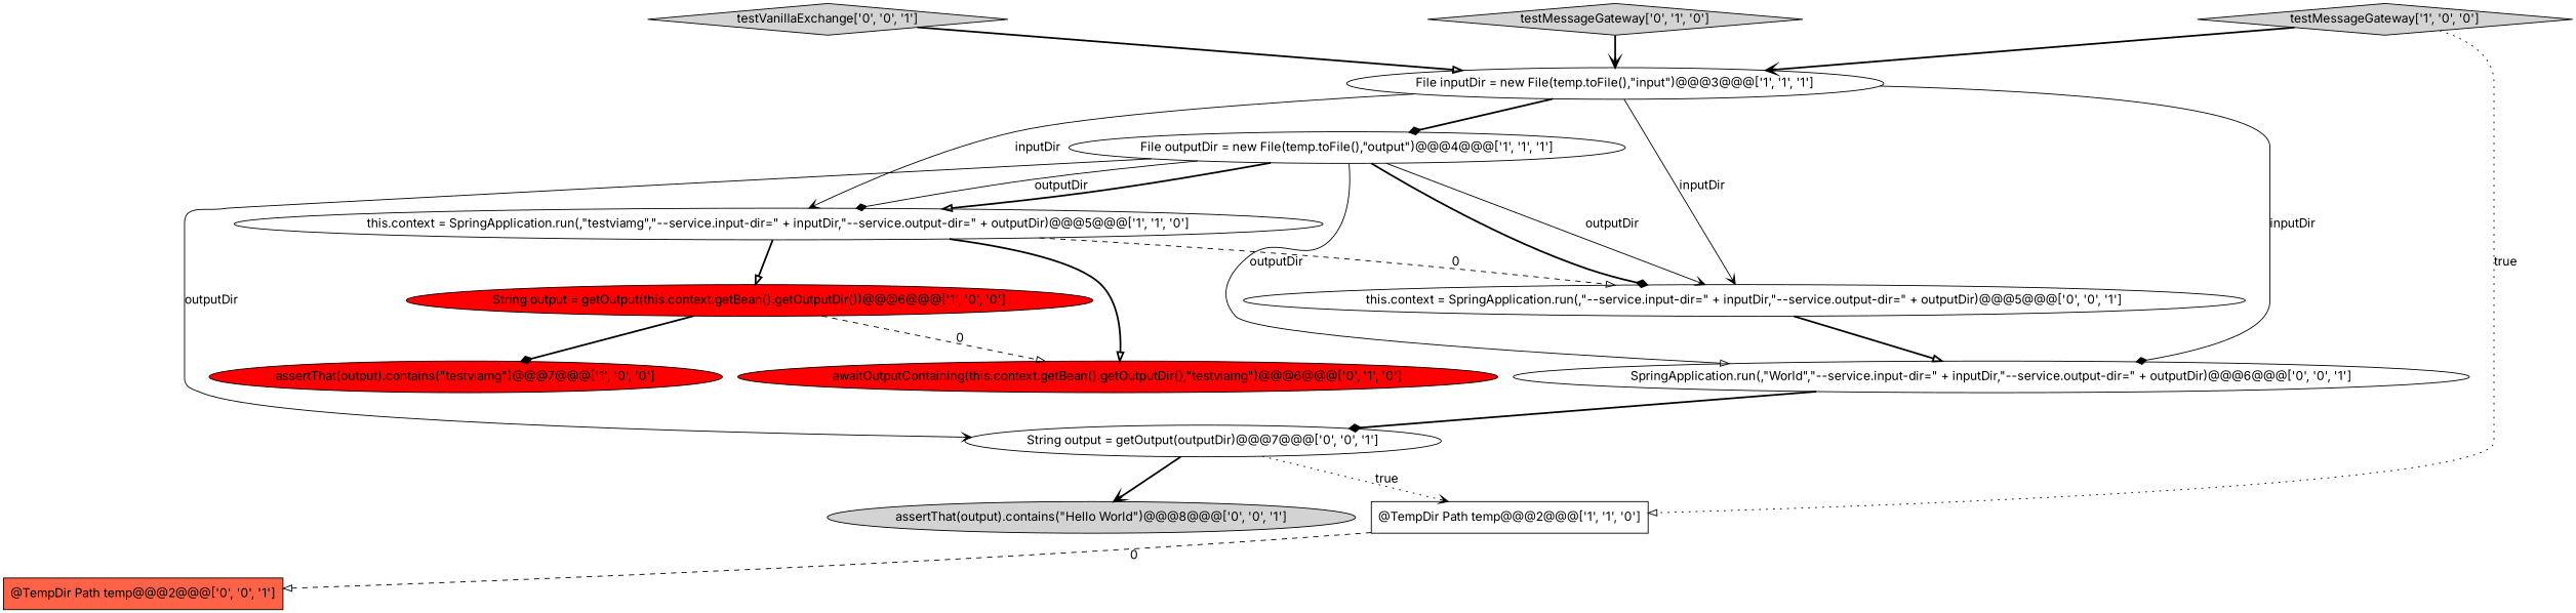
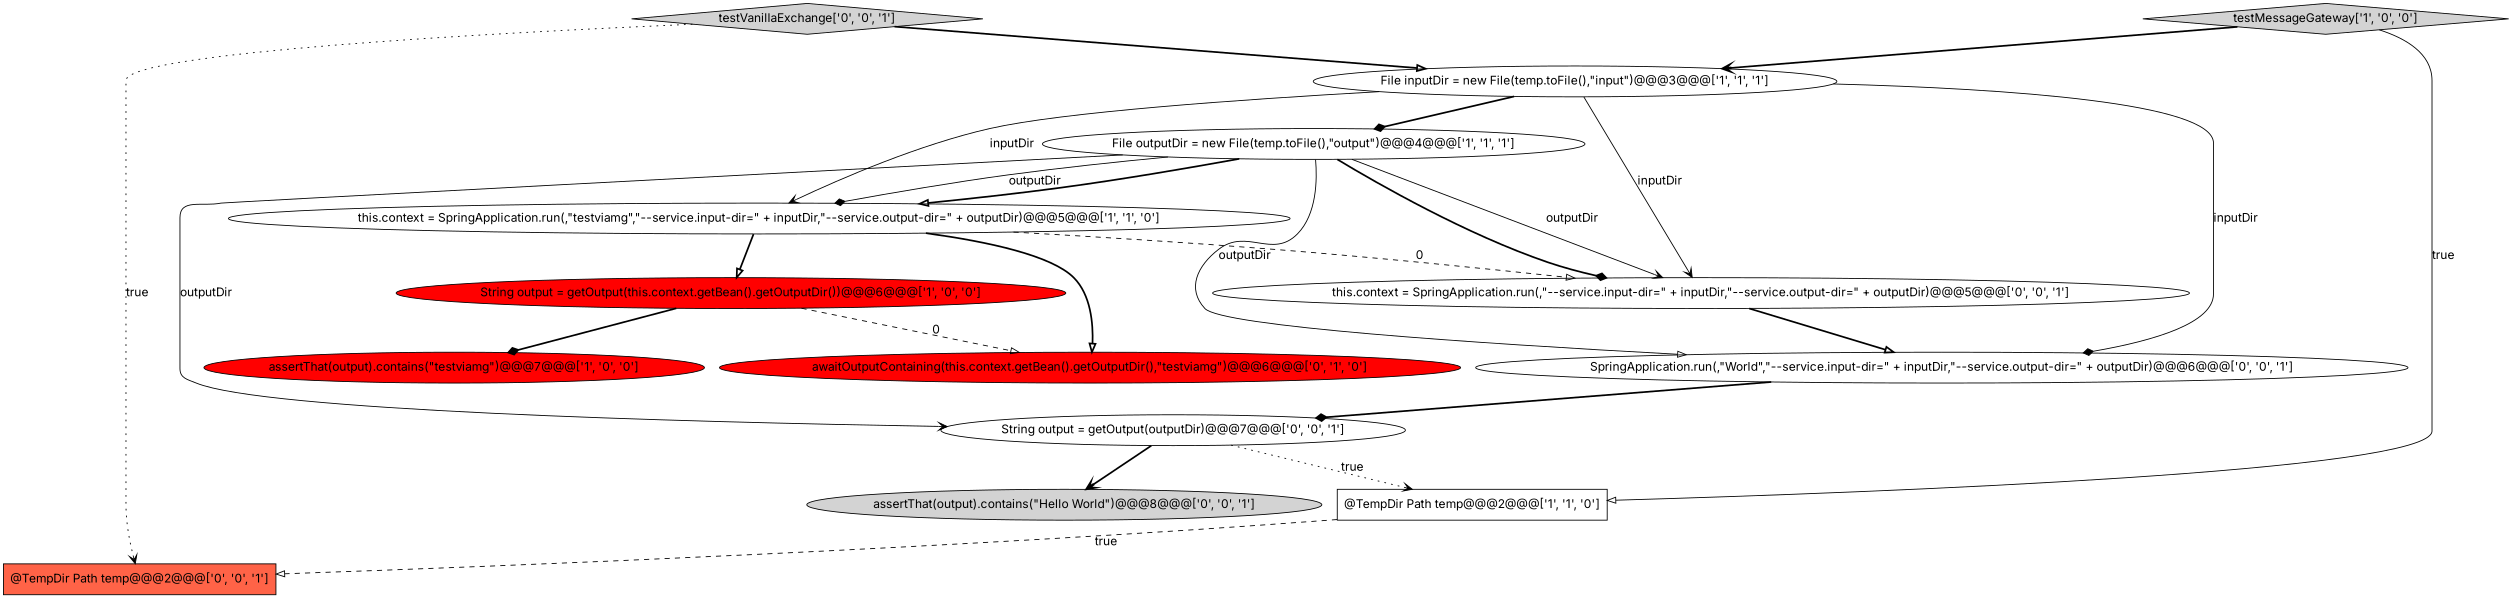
  digraph {
    fontname=Inter
    node [fillcolor=white fontname=Inter shape=ellipse style=filled]
    edge [arrowhead=onormal fontname=Inter style=bold]
    n1 [fillcolor=lightgray label="assertThat(output).contains(\"Hello World\")@@@8@@@['0', '0', '1']"]
    n2 [fillcolor=red label="String output = getOutput(this.context.getBean().getOutputDir())@@@6@@@['1', '0', '0']"]
    n3 [fillcolor=red label="assertThat(output).contains(\"testviamg\")@@@7@@@['1', '0', '0']"]
    n4 [fillcolor=red label="awaitOutputContaining(this.context.getBean().getOutputDir(),\"testviamg\")@@@6@@@['0', '1', '0']"]
    n5 [label="this.context = SpringApplication.run(,\"--service.input-dir=\" + inputDir,\"--service.output-dir=\" + outputDir)@@@5@@@['0', '0', '1']"]
    n6 [label="SpringApplication.run(,\"World\",\"--service.input-dir=\" + inputDir,\"--service.output-dir=\" + outputDir)@@@6@@@['0', '0', '1']"]
    n7 [label="String output = getOutput(outputDir)@@@7@@@['0', '0', '1']"]
    n8 [label="this.context = SpringApplication.run(,\"testviamg\",\"--service.input-dir=\" + inputDir,\"--service.output-dir=\" + outputDir)@@@5@@@['1', '1', '0']"]
    n9 [fillcolor=lightgray label="testVanillaExchange['0', '0', '1']" shape=diamond]
    n10 [label="File inputDir = new File(temp.toFile(),\"input\")@@@3@@@['1', '1', '1']"]
    n11 [fillcolor=tomato label="@TempDir Path temp@@@2@@@['0', '0', '1']" shape=box]
    n12 [label="File outputDir = new File(temp.toFile(),\"output\")@@@4@@@['1', '1', '1']"]
    n13 [fillcolor=lightgray label="testMessageGateway['1', '0', '0']" shape=diamond]
    n14 [label="@TempDir Path temp@@@2@@@['1', '1', '0']" shape=box]
-   n15 [fillcolor=lightgray label="testMessageGateway['0', '1', '0']" shape=diamond]
    n2 -> n3 [arrowhead=diamond]
    n2 -> n4 [label=0 style=dashed]
    n5 -> n6
    n6 -> n7 [arrowhead=diamond]
    n7 -> n1 [arrowhead=vee]
    n7 -> n14 [arrowhead=vee label=true style=dotted]
    n8 -> n2
    n8 -> n4
    n8 -> n5 [label=0 style=dashed]
    n9 -> n10
+   n9 -> n11 [arrowhead=vee label=true style=dotted]
    n10 -> n5 [arrowhead=vee label=inputDir style=solid]
    n10 -> n6 [arrowhead=diamond label=inputDir style=solid]
    n10 -> n8 [arrowhead=vee label=inputDir style=solid]
    n10 -> n12 [arrowhead=diamond]
    n12 -> n5 [arrowhead=diamond]
    n12 -> n5 [arrowhead=vee label=outputDir style=solid]
    n12 -> n6 [label=outputDir style=solid]
    n12 -> n7 [arrowhead=vee label=outputDir style=solid]
    n12 -> n8 [arrowhead=diamond label=outputDir style=solid]
    n12 -> n8
    n13 -> n10 [arrowhead=vee]
-   n13 -> n14 [label=true style=dotted]
-   n14 -> n11 [label=0 style=dashed]
-   n15 -> n10 [arrowhead=vee]
+   n13 -> n14 [label=true style=solid]
+   n14 -> n11 [label=true style=dashed]
  }
